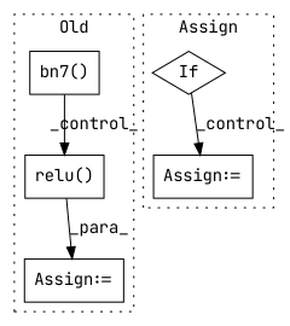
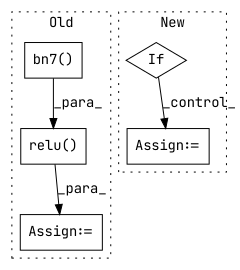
  digraph {
    fontname="JetBrains Mono"
    node [a=75 fontname="JetBrains Mono" l=3 shape=box]
    edge [fontname="JetBrains Mono"]
    n1 [l="9,1" label="bn7()" s="9796,9808"]
    n2 [a=68 label="Assign:=" s=10467]
    n3 [l="10,1" label="relu()" s="10075,10088"]
    n4 [a=96 label=If s=10897 shape=diamond]
    n5 [a=68 label="Assign:=" s=11064]
    subgraph cluster_1 {
      label=Old
      style=dotted
      n1
      n2
      n3
    }
    subgraph cluster_2 {
-     label=Assign
+     label=New
      style=dotted
      n4
      n5
    }
-   n1 -> n3 [label=_control_]
+   n1 -> n3 [label=_para_]
    n3 -> n2 [label=_para_]
    n4 -> n5 [label=_control_]
  }
